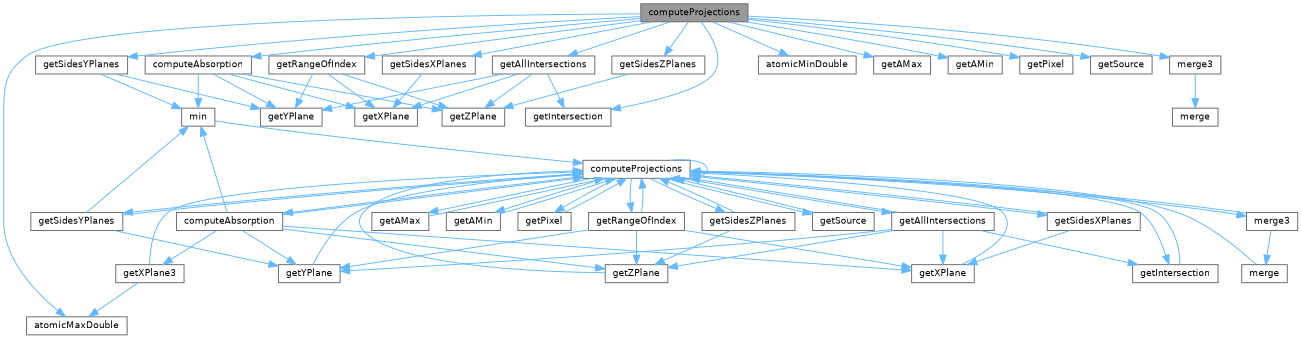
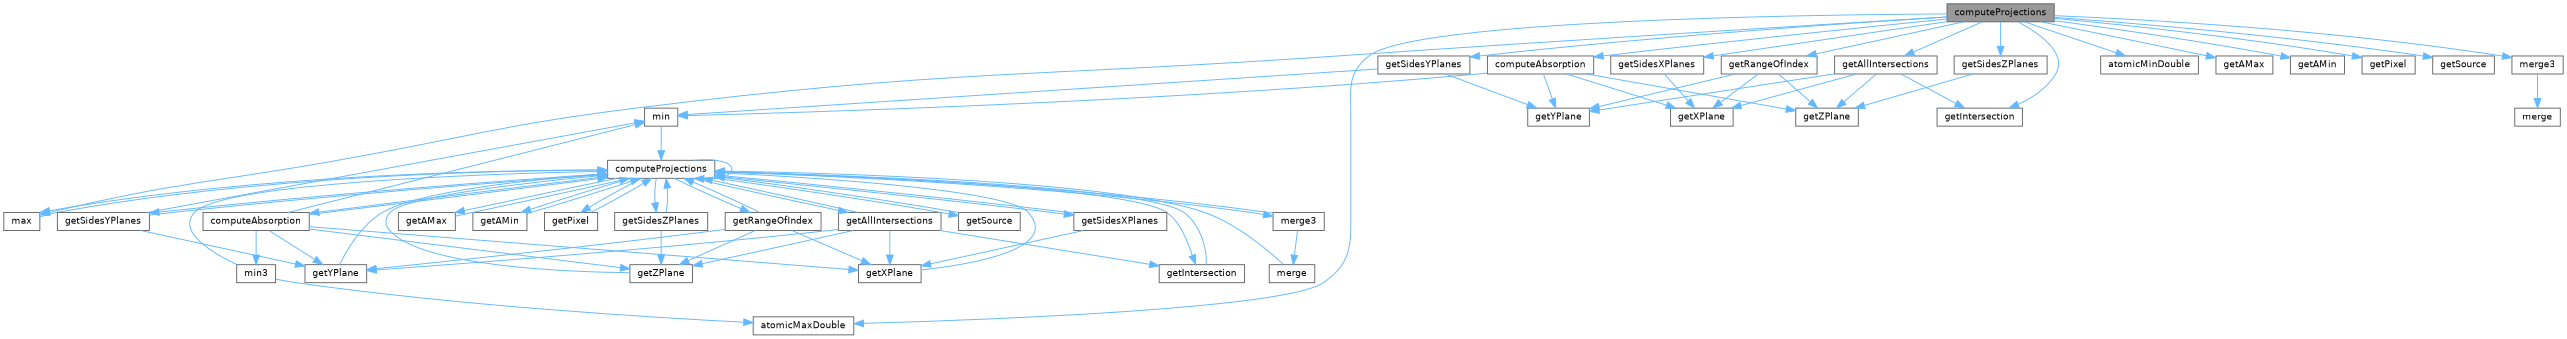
  digraph {
    rankdir=TB
    node [color=grey40 fillcolor=white fontname=Helvetica fontsize=10 shape=box style=filled]
    edge [color=steelblue1 fontname=Helvetica fontsize=10 labelfontname=Helvetica labelfontsize=10 style=solid]
    n1 [color=gray40 fillcolor=grey60 fontcolor=black height=0.2 label=computeProjections width=0.4]
    n2 [height=0.2 label=atomicMaxDouble width=0.4]
    n3 [height=0.2 label=atomicMinDouble width=0.4]
    n4 [height=0.2 label=computeAbsorption width=0.4]
+   n5 [height=0.2 label=max width=0.4]
    n6 [height=0.2 label=getAllIntersections width=0.4]
    n7 [height=0.2 label=getIntersection width=0.4]
    n8 [height=0.2 label=getAMax width=0.4]
    n9 [height=0.2 label=getAMin width=0.4]
    n10 [height=0.2 label=getPixel width=0.4]
    n11 [height=0.2 label=getRangeOfIndex width=0.4]
    n12 [height=0.2 label=getSidesXPlanes width=0.4]
    n13 [height=0.2 label=getSidesYPlanes width=0.4]
    n14 [height=0.2 label=getSidesZPlanes width=0.4]
    n15 [height=0.2 label=getSource width=0.4]
    n16 [height=0.2 label=merge3 width=0.4]
    n17 [height=0.2 label=getXPlane width=0.4]
    n18 [height=0.2 label=getYPlane width=0.4]
    n19 [height=0.2 label=getZPlane width=0.4]
    n20 [height=0.2 label=min width=0.4]
    n21 [height=0.2 label=computeProjections width=0.4]
    n22 [height=0.2 label=merge width=0.4]
    n23 [height=0.2 label=computeAbsorption width=0.4]
    n24 [height=0.2 label=getAllIntersections width=0.4]
    n25 [height=0.2 label=getIntersection width=0.4]
    n26 [height=0.2 label=getAMax width=0.4]
    n27 [height=0.2 label=getAMin width=0.4]
    n28 [height=0.2 label=getPixel width=0.4]
    n29 [height=0.2 label=getRangeOfIndex width=0.4]
    n30 [height=0.2 label=getSidesXPlanes width=0.4]
    n31 [height=0.2 label=getSidesYPlanes width=0.4]
    n32 [height=0.2 label=getSidesZPlanes width=0.4]
    n33 [height=0.2 label=getSource width=0.4]
    n34 [height=0.2 label=merge3 width=0.4]
    n35 [height=0.2 label=getXPlane width=0.4]
    n36 [height=0.2 label=getYPlane width=0.4]
    n37 [height=0.2 label=getZPlane width=0.4]
-   n38 [height=0.2 label=getXPlane3 width=0.4]
+   n38 [height=0.2 label=min3 width=0.4]
    n39 [height=0.2 label=merge width=0.4]
    n1 -> n2
    n1 -> n3
    n1 -> n4
+   n1 -> n5
    n1 -> n6
    n1 -> n7
    n1 -> n8
    n1 -> n9
    n1 -> n10
    n1 -> n11
    n1 -> n12
    n1 -> n13
    n1 -> n14
    n1 -> n15
    n1 -> n16
    n4 -> n17
    n4 -> n18
    n4 -> n19
    n4 -> n20
+   n5 -> n21
    n6 -> n7
    n6 -> n17
    n6 -> n18
    n6 -> n19
    n11 -> n17
    n11 -> n18
    n11 -> n19
    n12 -> n17
    n13 -> n18
    n13 -> n20
    n14 -> n19
    n16 -> n22
    n20 -> n21
+   n21 -> n5
    n21 -> n21
    n21 -> n23
    n21 -> n24
    n21 -> n25
    n21 -> n26
    n21 -> n27
    n21 -> n28
    n21 -> n29
    n21 -> n30
    n21 -> n31
    n21 -> n32
    n21 -> n33
    n21 -> n34
    n23 -> n20
    n23 -> n21
    n23 -> n35
    n23 -> n36
    n23 -> n37
    n23 -> n38
    n24 -> n21
    n24 -> n25
    n24 -> n35
    n24 -> n36
    n24 -> n37
    n25 -> n21
    n26 -> n21
    n27 -> n21
    n28 -> n21
    n29 -> n21
    n29 -> n35
    n29 -> n36
    n29 -> n37
    n30 -> n21
    n30 -> n35
    n31 -> n20
    n31 -> n21
    n31 -> n36
    n32 -> n21
    n32 -> n37
    n33 -> n21
    n34 -> n21
    n34 -> n39
    n35 -> n21
    n36 -> n21
    n37 -> n21
    n38 -> n2
    n38 -> n21
    n39 -> n21
  }
